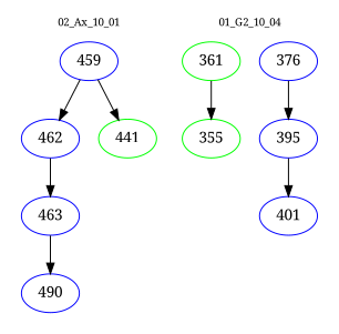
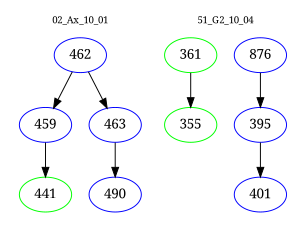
  digraph {
    fontname="Noto Serif"
    node [color=blue fontname="Noto Serif"]
    edge [color=black fontname="Noto Serif"]
    n1 [label=462]
    n2 [label=459]
    n3 [label=463]
    n4 [color=green label=441]
    n5 [label=490]
-   n6 [label=376]
+   n6 [label=876]
    n7 [color=green label=361]
    n8 [label=395]
    n9 [color=green label=355]
    n10 [label=401]
    subgraph cluster_1 {
      color=white
      fontsize=10
      label="02_Ax_10_01"
      n1
      n2
      n3
      n4
      n5
    }
    subgraph cluster_2 {
      color=white
      fontsize=10
-     label="01_G2_10_04"
+     label="51_G2_10_04"
      n6
      n7
      n8
      n9
      n10
    }
-   n2 -> n1
+   n1 -> n2
    n1 -> n3
    n2 -> n4
    n3 -> n5
    n6 -> n8
    n7 -> n9
    n8 -> n10
  }
